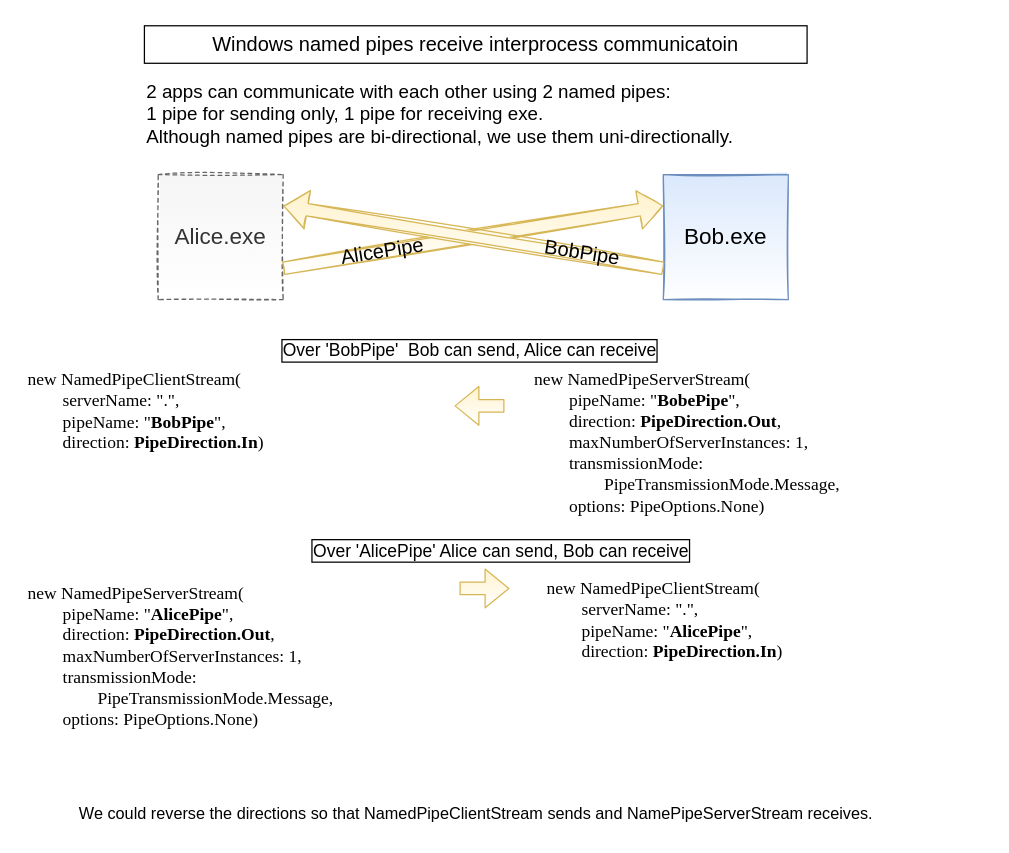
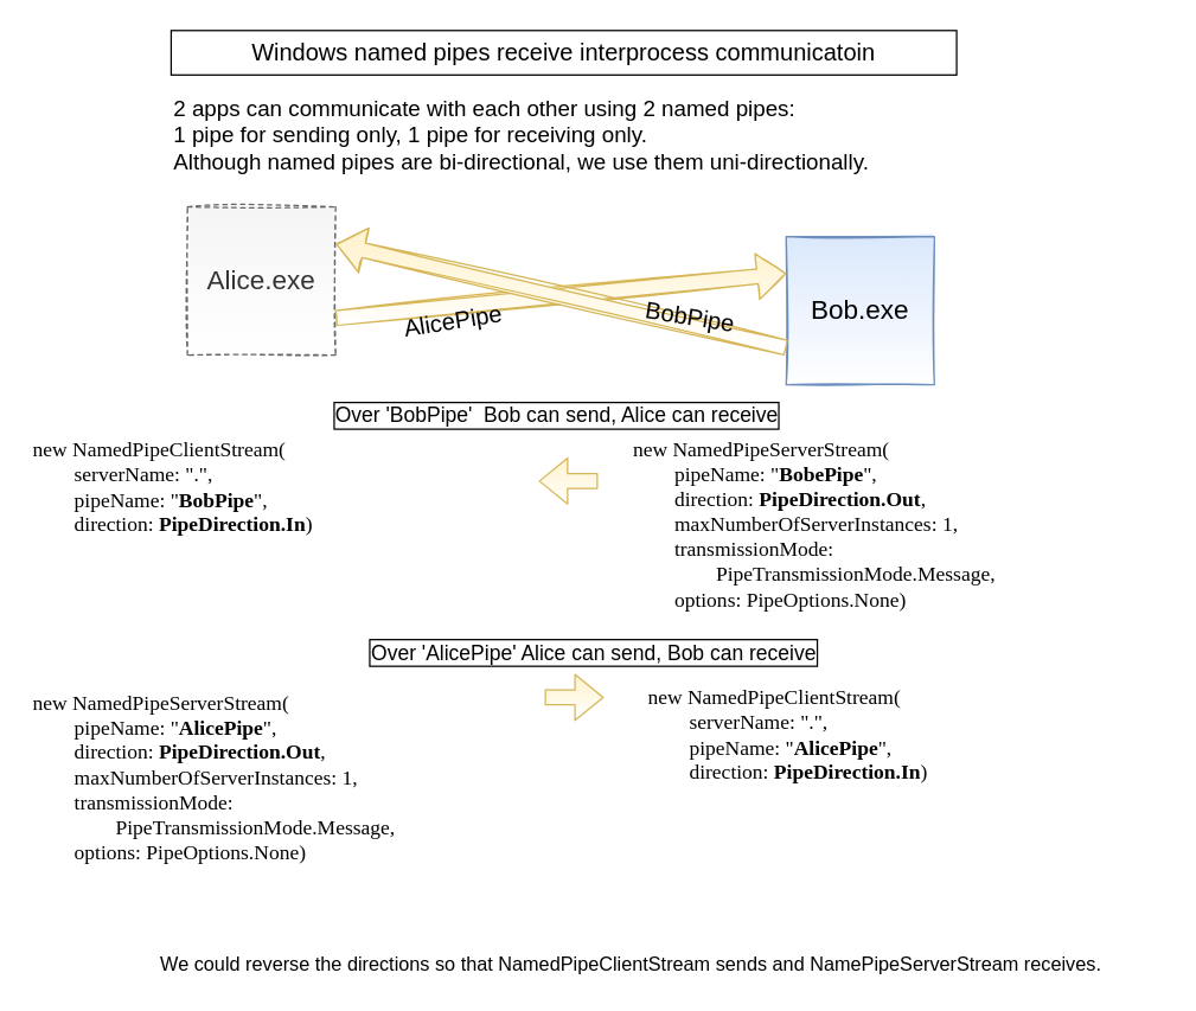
  <mxCell id="0" />
  <mxCell id="1" parent="0" />
  <mxCell id="2" value="Alice.exe" style="whiteSpace=wrap;html=1;aspect=fixed;fillColor=#f5f5f5;fontColor=#333333;strokeColor=#666666;gradientColor=#ffffff;fontSize=18;sketch=1;dashed=1;" parent="1" vertex="1"><mxGeometry x="126" y="139" width="100" height="100" as="geometry" /></mxCell>
- <mxCell id="3" value="Bob.exe" style="whiteSpace=wrap;html=1;aspect=fixed;fillColor=#dae8fc;strokeColor=#6c8ebf;gradientColor=#ffffff;shadow=0;fontSize=18;glass=0;rounded=0;sketch=1;" parent="1" vertex="1"><mxGeometry x="530" y="139" width="100" height="100" as="geometry" /></mxCell>
+ <mxCell id="3" value="Bob.exe" style="whiteSpace=wrap;html=1;aspect=fixed;fillColor=#dae8fc;strokeColor=#6c8ebf;gradientColor=#ffffff;shadow=0;fontSize=18;glass=0;rounded=0;sketch=1;" parent="1" vertex="1"><mxGeometry x="530" y="159" width="100" height="100" as="geometry" /></mxCell>
  <mxCell id="4" value="" style="shape=flexArrow;endArrow=classic;html=1;rounded=1;strokeColor=#d6b656;shadow=0;fillColor=#fff2cc;gradientColor=#ffffff;entryX=0;entryY=0.25;entryDx=0;entryDy=0;exitX=1;exitY=0.75;exitDx=0;exitDy=0;sketch=1;" parent="1" source="2" target="3" edge="1"><mxGeometry width="50" height="50" relative="1" as="geometry"><mxPoint x="226" y="204" as="sourcePoint" /><mxPoint x="356" y="149" as="targetPoint" /></mxGeometry></mxCell>
  <mxCell id="5" value="AlicePipe" style="edgeLabel;html=1;align=center;verticalAlign=middle;resizable=0;points=[];fontSize=16;rotation=351;labelBackgroundColor=none;" vertex="1" connectable="0" parent="4"><mxGeometry x="0.61" y="1" relative="1" as="geometry"><mxPoint x="-166" y="27" as="offset" /></mxGeometry></mxCell>
  <mxCell id="6" value="" style="shape=flexArrow;endArrow=classic;html=1;rounded=1;strokeColor=#d6b656;shadow=0;fillColor=#fff2cc;exitX=0;exitY=0.75;exitDx=0;exitDy=0;entryX=1;entryY=0.25;entryDx=0;entryDy=0;endSize=6;startSize=6;gradientColor=#ffffff;sketch=1;" parent="1" source="3" target="2" edge="1"><mxGeometry width="50" height="50" relative="1" as="geometry"><mxPoint x="366" y="159" as="sourcePoint" /><mxPoint x="236" y="214" as="targetPoint" /></mxGeometry></mxCell>
  <mxCell id="7" value="BobPipe" style="edgeLabel;align=center;verticalAlign=middle;resizable=0;points=[];fontSize=16;html=1;horizontal=1;rotation=9;labelBackgroundColor=none;" vertex="1" connectable="0" parent="6"><mxGeometry x="-0.251" y="-2" relative="1" as="geometry"><mxPoint x="48" y="7" as="offset" /></mxGeometry></mxCell>
  <mxCell id="8" value="&lt;div style=&quot;font-size: 14px&quot;&gt;new NamedPipeClientStream(&lt;/div&gt;&lt;div style=&quot;font-size: 14px&quot;&gt;&lt;span style=&quot;white-space: pre ; font-size: 14px&quot;&gt;&#09;&lt;/span&gt;serverName: &quot;.&quot;,&lt;/div&gt;&lt;div style=&quot;font-size: 14px&quot;&gt;&amp;nbsp; &amp;nbsp; &amp;nbsp; &amp;nbsp; pipeName: &quot;&lt;b style=&quot;font-size: 14px&quot;&gt;BobPipe&lt;/b&gt;&quot;,&lt;/div&gt;&lt;div style=&quot;font-size: 14px&quot;&gt;&amp;nbsp; &amp;nbsp; &amp;nbsp; &amp;nbsp; direction: &lt;b style=&quot;font-size: 14px&quot;&gt;PipeDirection.In&lt;/b&gt;)&lt;/div&gt;" style="text;html=1;align=left;verticalAlign=middle;resizable=0;points=[];autosize=1;strokeColor=none;fillColor=none;fontFamily=Consolas;fontSize=14;" parent="1" vertex="1"><mxGeometry x="20" y="294" width="290" height="70" as="geometry" /></mxCell>
  <mxCell id="9" value="new NamedPipeServerStream(&lt;br style=&quot;font-size: 14px&quot;&gt;&amp;nbsp; &amp;nbsp; &lt;span style=&quot;white-space: pre ; font-size: 14px&quot;&gt;&#09;&lt;/span&gt;pipeName: &quot;&lt;b style=&quot;font-size: 14px&quot;&gt;BobePipe&lt;/b&gt;&quot;,&lt;br style=&quot;font-size: 14px&quot;&gt;&lt;span style=&quot;white-space: pre ; font-size: 14px&quot;&gt;&#09;&lt;/span&gt;direction: &lt;b style=&quot;font-size: 14px&quot;&gt;PipeDirection.Out&lt;/b&gt;,&lt;br style=&quot;font-size: 14px&quot;&gt;&amp;nbsp; &amp;nbsp; &amp;nbsp; &amp;nbsp; maxNumberOfServerInstances: 1,&lt;br style=&quot;font-size: 14px&quot;&gt;&amp;nbsp; &amp;nbsp; &amp;nbsp; &amp;nbsp; transmissionMode: &lt;br style=&quot;font-size: 14px&quot;&gt;&lt;span style=&quot;white-space: pre ; font-size: 14px&quot;&gt;&#09;&lt;/span&gt;&lt;span style=&quot;white-space: pre ; font-size: 14px&quot;&gt;&#09;&lt;/span&gt;PipeTransmissionMode.Message,&lt;br style=&quot;font-size: 14px&quot;&gt;&amp;nbsp; &amp;nbsp; &amp;nbsp; &amp;nbsp; options: PipeOptions.None)" style="text;html=1;align=left;verticalAlign=middle;resizable=0;points=[];autosize=1;strokeColor=none;fillColor=none;fontFamily=Consolas;fontSize=14;" parent="1" vertex="1"><mxGeometry x="425" y="294" width="360" height="120" as="geometry" /></mxCell>
  <mxCell id="10" value="" style="shape=flexArrow;endArrow=classic;html=1;rounded=1;strokeColor=#d6b656;shadow=0;fillColor=#fff2cc;exitX=1;exitY=0.25;exitDx=0;exitDy=0;endSize=6;startSize=6;gradientColor=#ffffff;" parent="1" edge="1"><mxGeometry width="50" height="50" relative="1" as="geometry"><mxPoint x="403" y="324" as="sourcePoint" /><mxPoint x="363" y="324" as="targetPoint" /></mxGeometry></mxCell>
  <mxCell id="11" value="&lt;div style=&quot;font-size: 14px&quot;&gt;new NamedPipeClientStream(&lt;/div&gt;&lt;div style=&quot;font-size: 14px&quot;&gt;&lt;span style=&quot;white-space: pre ; font-size: 14px&quot;&gt;&#09;&lt;/span&gt;serverName: &quot;.&quot;,&lt;/div&gt;&lt;div style=&quot;font-size: 14px&quot;&gt;&amp;nbsp; &amp;nbsp; &amp;nbsp; &amp;nbsp; pipeName: &quot;&lt;b style=&quot;font-size: 14px&quot;&gt;AlicePipe&lt;/b&gt;&quot;,&lt;/div&gt;&lt;div style=&quot;font-size: 14px&quot;&gt;&amp;nbsp; &amp;nbsp; &amp;nbsp; &amp;nbsp; direction: &lt;b style=&quot;font-size: 14px&quot;&gt;PipeDirection.In&lt;/b&gt;)&lt;/div&gt;" style="text;html=1;align=left;verticalAlign=middle;resizable=0;points=[];autosize=1;strokeColor=none;fillColor=none;fontFamily=Consolas;fontSize=14;" parent="1" vertex="1"><mxGeometry x="435" y="461" width="290" height="70" as="geometry" /></mxCell>
  <mxCell id="12" value="" style="shape=flexArrow;endArrow=classic;html=1;rounded=1;strokeColor=#d6b656;shadow=0;fillColor=#fff2cc;exitX=1;exitY=0.25;exitDx=0;exitDy=0;endSize=6;startSize=6;gradientColor=#ffffff;" parent="1" edge="1"><mxGeometry width="50" height="50" relative="1" as="geometry"><mxPoint x="367" y="470" as="sourcePoint" /><mxPoint x="407" y="470" as="targetPoint" /></mxGeometry></mxCell>
  <mxCell id="13" value="new NamedPipeServerStream(&lt;br style=&quot;font-size: 14px&quot;&gt;&amp;nbsp; &amp;nbsp; &lt;span style=&quot;white-space: pre ; font-size: 14px&quot;&gt;&#09;&lt;/span&gt;pipeName: &quot;&lt;b style=&quot;font-size: 14px&quot;&gt;AlicePipe&lt;/b&gt;&quot;,&lt;br style=&quot;font-size: 14px&quot;&gt;&lt;span style=&quot;white-space: pre ; font-size: 14px&quot;&gt;&#09;&lt;/span&gt;direction: &lt;b style=&quot;font-size: 14px&quot;&gt;PipeDirection.Out&lt;/b&gt;,&lt;br style=&quot;font-size: 14px&quot;&gt;&amp;nbsp; &amp;nbsp; &amp;nbsp; &amp;nbsp; maxNumberOfServerInstances: 1,&lt;br style=&quot;font-size: 14px&quot;&gt;&amp;nbsp; &amp;nbsp; &amp;nbsp; &amp;nbsp; transmissionMode: &lt;br style=&quot;font-size: 14px&quot;&gt;&lt;span style=&quot;white-space: pre ; font-size: 14px&quot;&gt;&#09;&lt;/span&gt;&lt;span style=&quot;white-space: pre ; font-size: 14px&quot;&gt;&#09;&lt;/span&gt;PipeTransmissionMode.Message,&lt;br style=&quot;font-size: 14px&quot;&gt;&amp;nbsp; &amp;nbsp; &amp;nbsp; &amp;nbsp; options: PipeOptions.None)" style="text;html=1;align=left;verticalAlign=middle;resizable=0;points=[];autosize=1;strokeColor=none;fillColor=none;fontFamily=Consolas;fontSize=14;" parent="1" vertex="1"><mxGeometry x="20" y="465" width="360" height="120" as="geometry" /></mxCell>
- <mxCell id="14" value="2 apps can communicate with each other using 2 named pipes: &lt;br style=&quot;font-size: 15px;&quot;&gt;1 pipe for sending only, 1 pipe for receiving exe.&lt;br style=&quot;font-size: 15px;&quot;&gt;Although named pipes are bi-directional, we use them uni-directionally." style="text;html=1;align=left;verticalAlign=middle;resizable=0;points=[];autosize=1;strokeColor=none;fillColor=none;fontSize=15;" parent="1" vertex="1"><mxGeometry x="115" y="60" width="480" height="60" as="geometry" /></mxCell>
+ <mxCell id="14" value="2 apps can communicate with each other using 2 named pipes: &lt;br style=&quot;font-size: 15px;&quot;&gt;1 pipe for sending only, 1 pipe for receiving only.&lt;br style=&quot;font-size: 15px;&quot;&gt;Although named pipes are bi-directional, we use them uni-directionally." style="text;html=1;align=left;verticalAlign=middle;resizable=0;points=[];autosize=1;strokeColor=none;fillColor=none;fontSize=15;" parent="1" vertex="1"><mxGeometry x="115" y="60" width="480" height="60" as="geometry" /></mxCell>
  <mxCell id="15" value="Over 'AlicePipe' Alice can send, Bob can receive" style="text;html=1;align=center;verticalAlign=middle;resizable=0;points=[];autosize=1;strokeColor=none;fillColor=none;fontSize=14;labelBorderColor=default;" parent="1" vertex="1"><mxGeometry x="240" y="430" width="320" height="20" as="geometry" /></mxCell>
  <mxCell id="16" value="Over 'BobPipe'&amp;nbsp; Bob can send, Alice can receive" style="text;html=1;align=center;verticalAlign=middle;resizable=0;points=[];autosize=1;strokeColor=none;fillColor=none;fontSize=14;labelBackgroundColor=none;labelBorderColor=default;" parent="1" vertex="1"><mxGeometry x="220" y="270" width="310" height="20" as="geometry" /></mxCell>
  <mxCell id="17" value="&lt;span style=&quot;font-size: 16px&quot;&gt;Windows named pipes&amp;nbsp;&lt;/span&gt;&lt;span style=&quot;font-size: 16px&quot;&gt;receive&amp;nbsp;&lt;/span&gt;&lt;span style=&quot;font-size: 16px&quot;&gt;interprocess communicatoin&lt;/span&gt;" style="rounded=0;whiteSpace=wrap;html=1;fontSize=16;" parent="1" vertex="1"><mxGeometry x="115" y="20" width="530" height="30" as="geometry" /></mxCell>
- <mxCell id="18" value="We could reverse the directions so that NamedPipeClientStream sends and NamePipeServerStream receives." style="text;html=1;align=center;verticalAlign=middle;resizable=0;points=[];autosize=1;strokeColor=none;fillColor=none;fontSize=13;" vertex="1" parent="1"><mxGeometry x="55" y="640" width="650" height="20" as="geometry" /></mxCell>
+ <mxCell id="18" value="We could reverse the directions so that NamedPipeClientStream sends and NamePipeServerStream receives." style="text;html=1;align=center;verticalAlign=middle;resizable=0;points=[];autosize=1;strokeColor=none;fillColor=none;fontSize=13;" vertex="1" parent="1"><mxGeometry x="100" y="640" width="650" height="20" as="geometry" /></mxCell>
